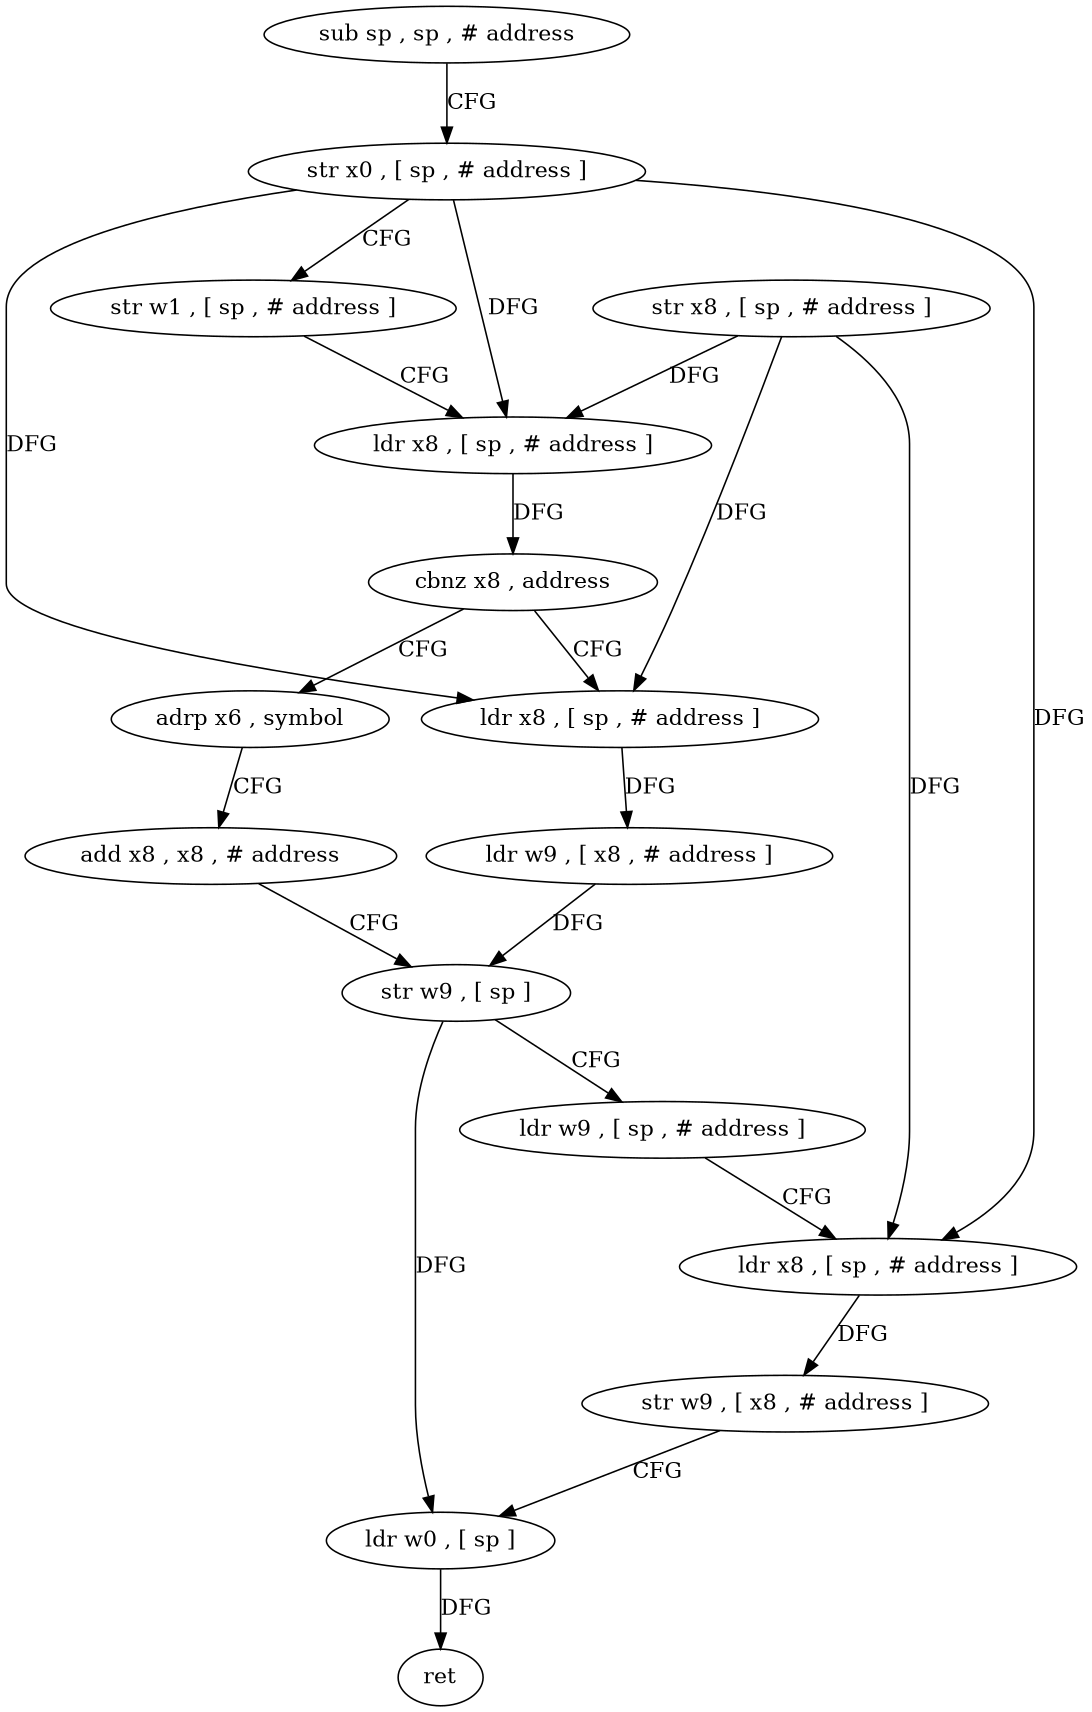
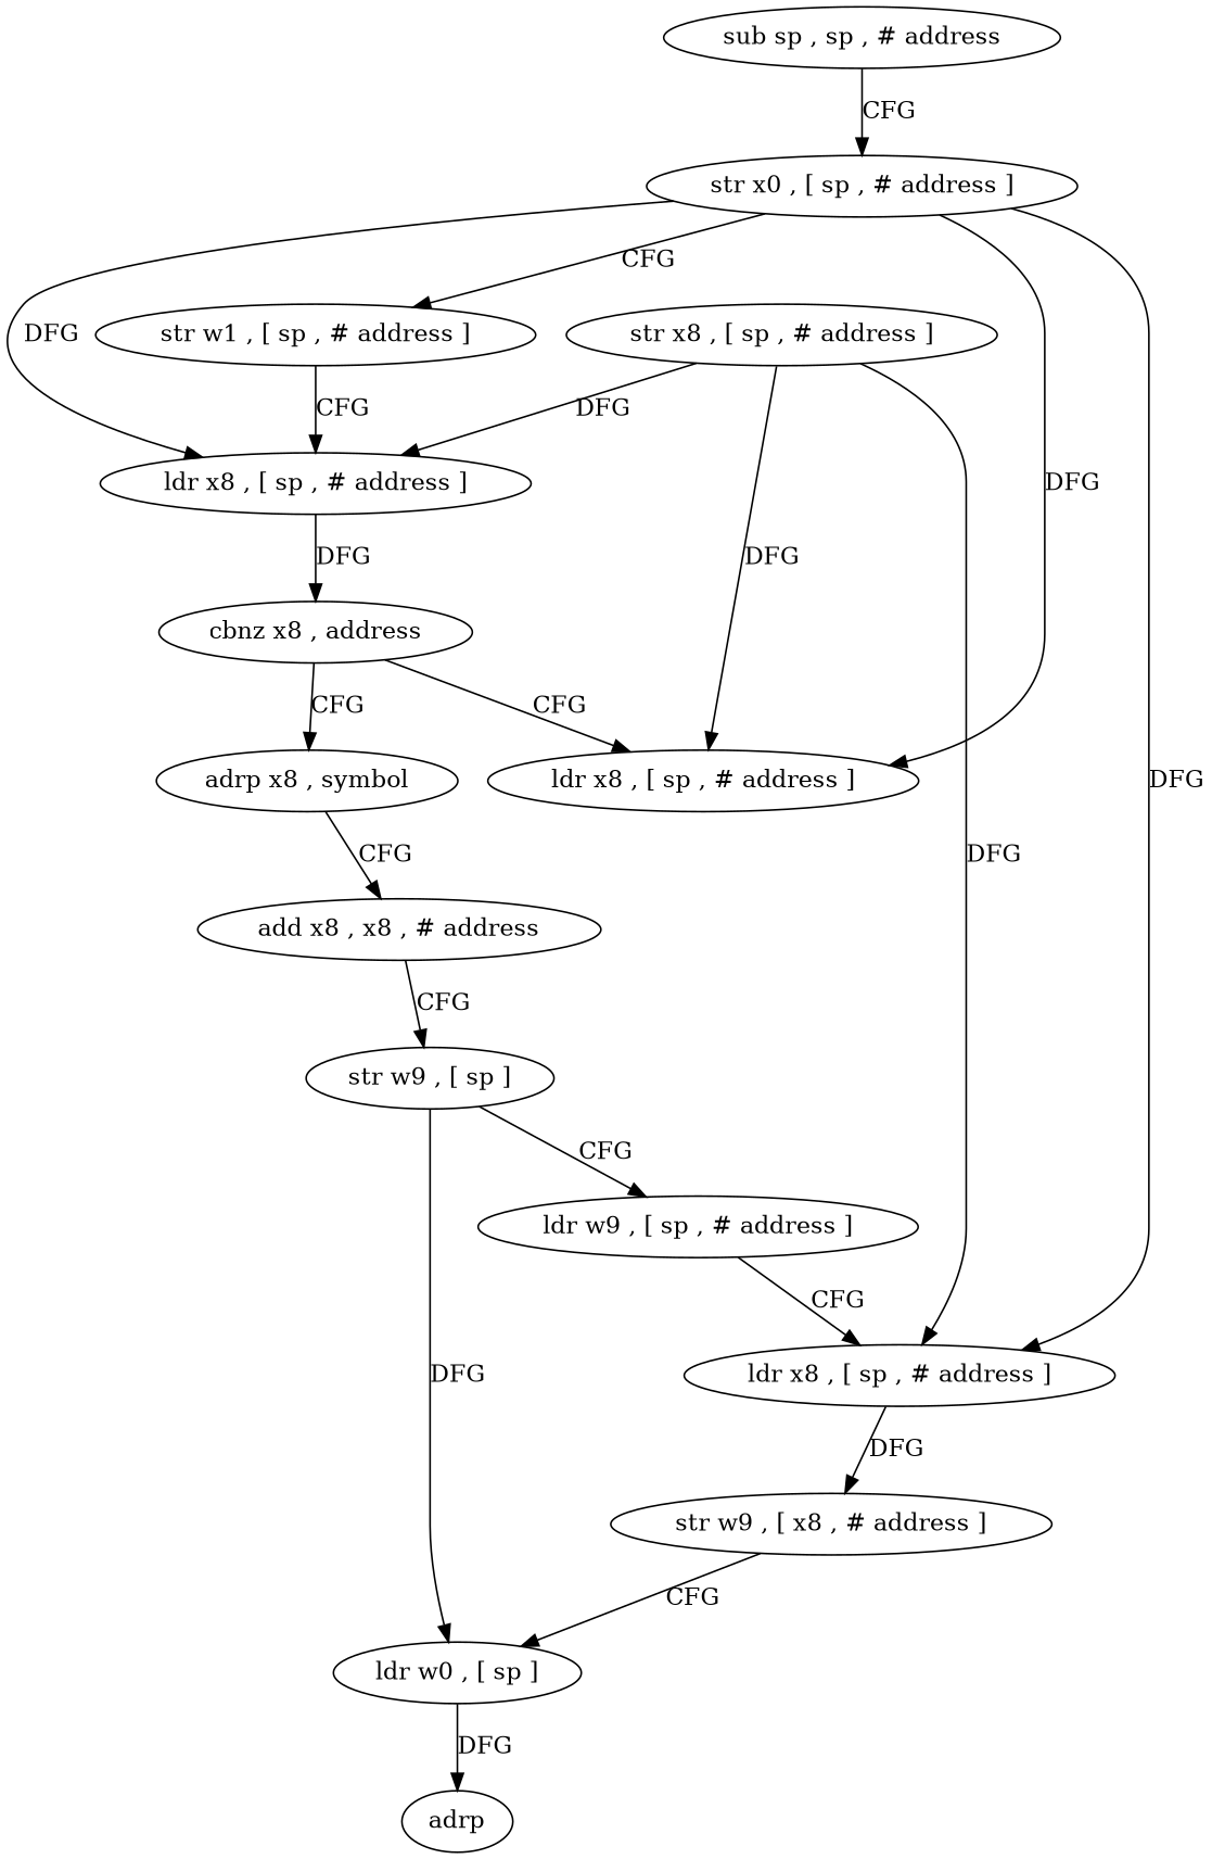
  digraph {
    n1 [label="sub sp , sp , # address"]
    n2 [label="str x0 , [ sp , # address ]"]
    n3 [label="str w1 , [ sp , # address ]"]
    n4 [label="ldr x8 , [ sp , # address ]"]
    n5 [label="ldr x8 , [ sp , # address ]"]
    n6 [label="ldr x8 , [ sp , # address ]"]
    n7 [label="cbnz x8 , address"]
-   n8 [label="ldr w9 , [ x8 , # address ]"]
    n9 [label="str w9 , [ x8 , # address ]"]
    n10 [label="ldr w9 , [ sp , # address ]"]
-   n11 [label="adrp x6 , symbol"]
+   n11 [label="adrp x8 , symbol"]
    n12 [label="add x8 , x8 , # address"]
    n13 [label="str w9 , [ sp ]"]
    n14 [label="ldr w0 , [ sp ]"]
-   n15 [label=ret]
+   n15 [label=adrp]
    n16 [label="str x8 , [ sp , # address ]"]
    n1 -> n2 [label=CFG]
    n2 -> n3 [label=CFG]
    n2 -> n4 [label=DFG]
    n2 -> n5 [label=DFG]
    n2 -> n6 [label=DFG]
    n3 -> n4 [label=CFG]
    n4 -> n7 [label=DFG]
-   n5 -> n8 [label=DFG]
    n6 -> n9 [label=DFG]
    n7 -> n5 [label=CFG]
    n7 -> n11 [label=CFG]
-   n8 -> n13 [label=DFG]
    n9 -> n14 [label=CFG]
    n10 -> n6 [label=CFG]
    n11 -> n12 [label=CFG]
    n12 -> n13 [label=CFG]
    n13 -> n10 [label=CFG]
    n13 -> n14 [label=DFG]
    n14 -> n15 [label=DFG]
    n16 -> n4 [label=DFG]
    n16 -> n5 [label=DFG]
    n16 -> n6 [label=DFG]
  }
